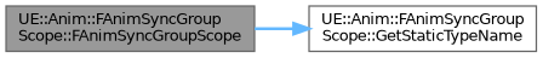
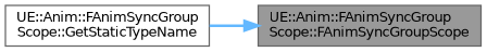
  digraph {
    rankdir=RL
    node [fontname=Helvetica fontsize=10 shape=box style=filled]
    n1 [color=gray40 fillcolor=grey60 fontcolor=black height=0.2 label="UE::Anim::FAnimSyncGroup\lScope::FAnimSyncGroupScope" width=0.4]
    n2 [color=grey40 fillcolor=white height=0.2 label="UE::Anim::FAnimSyncGroup\lScope::GetStaticTypeName" width=0.4]
-   n2 -> n1 [color=steelblue1 dir=back fontname=Helvetica fontsize=10 labelfontname=Helvetica labelfontsize=10 style=bold]
+   n1 -> n2 [color=steelblue1 dir=back fontname=Helvetica fontsize=10 labelfontname=Helvetica labelfontsize=10 style=bold]
  }
